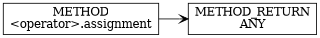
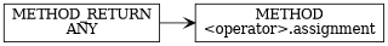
  digraph {
    rankdir=LR
    node [shape=rect]
    n1 [label=<METHOD<BR/>&lt;operator&gt;.assignment>]
    n2 [label=<METHOD_RETURN<BR/>ANY>]
-   n1 -> n2 [arrowhead=vee]
+   n2 -> n1 [arrowhead=vee]
  }
